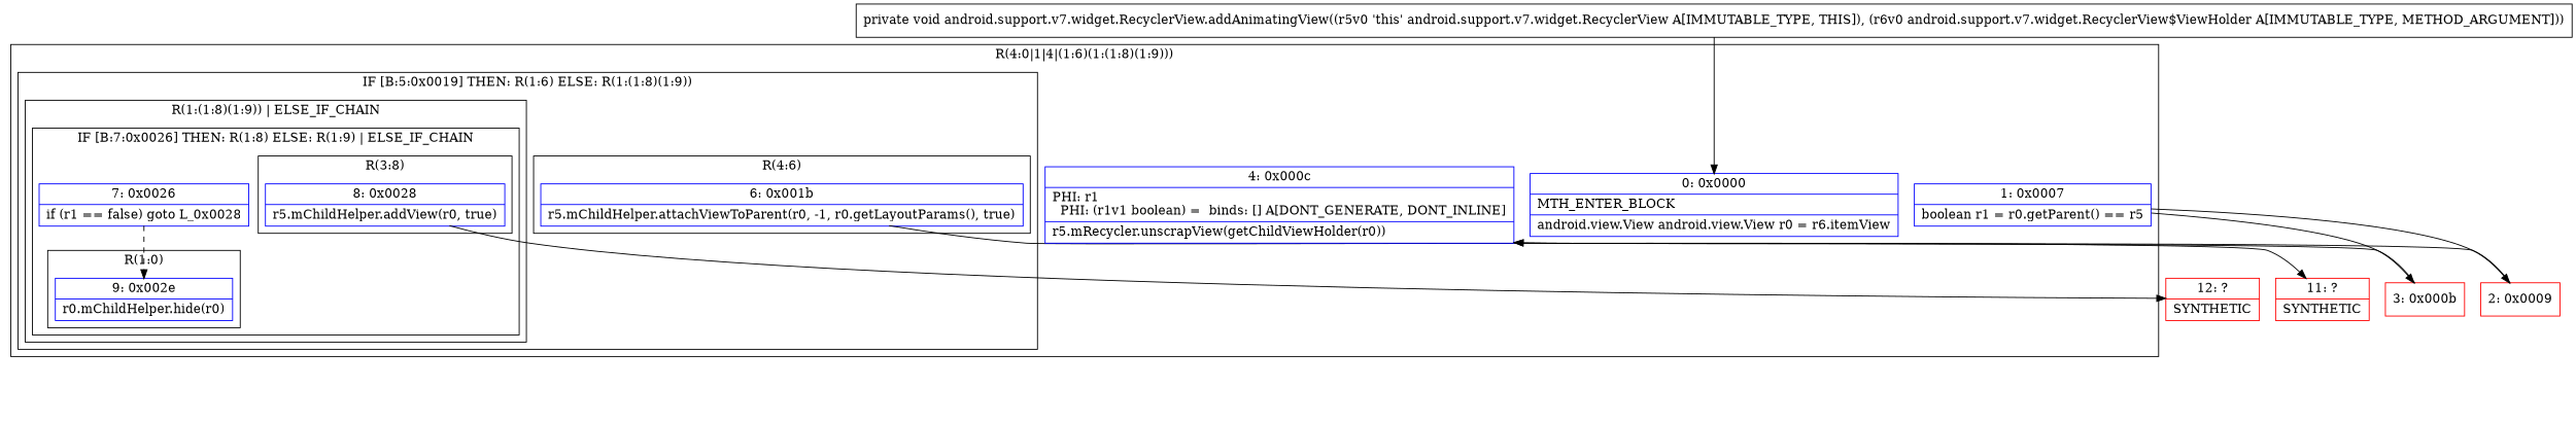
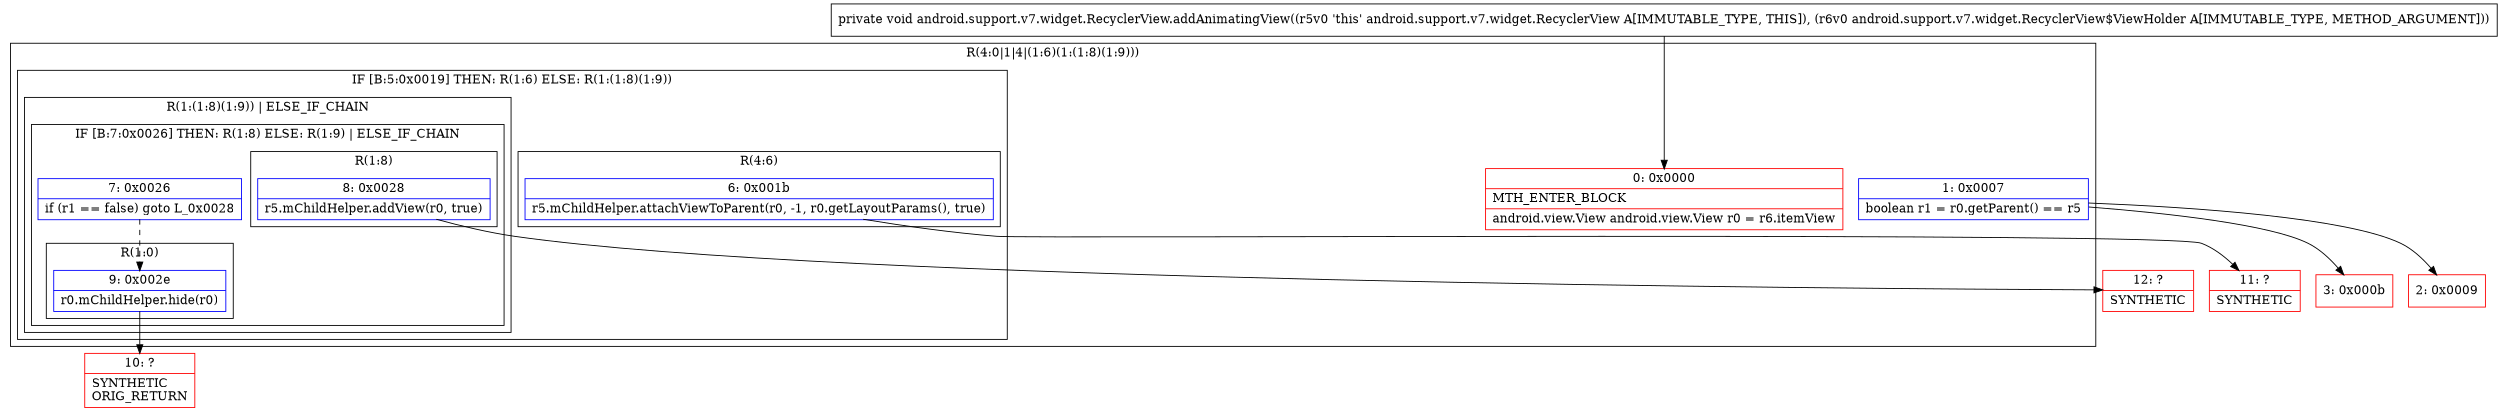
  digraph {
    node [color=blue shape=record]
    n1 [label="{6\:\ 0x001b|r5.mChildHelper.attachViewToParent(r0, \-1, r0.getLayoutParams(), true)\l}"]
    n2 [label="{8\:\ 0x0028|r5.mChildHelper.addView(r0, true)\l}"]
    n3 [label="{9\:\ 0x002e|r0.mChildHelper.hide(r0)\l}"]
    n4 [label="{7\:\ 0x0026|if (r1 == false) goto L_0x0028\l}"]
-   n5 [label="{0\:\ 0x0000|MTH_ENTER_BLOCK\l|android.view.View android.view.View r0 = r6.itemView\l}"]
+   n5 [color=red label="{0\:\ 0x0000|MTH_ENTER_BLOCK\l|android.view.View android.view.View r0 = r6.itemView\l}"]
    n6 [label="{1\:\ 0x0007|boolean r1 = r0.getParent() == r5\l}"]
-   n7 [label="{4\:\ 0x000c|PHI: r1 \l  PHI: (r1v1 boolean) =  binds: [] A[DONT_GENERATE, DONT_INLINE]\l|r5.mRecycler.unscrapView(getChildViewHolder(r0))\l}"]
    n8 [color=red label="{11\:\ ?|SYNTHETIC\l}"]
    n9 [color=red label="{12\:\ ?|SYNTHETIC\l}"]
+   n10 [color=red label="{10\:\ ?|SYNTHETIC\lORIG_RETURN\l}"]
    n11 [color=red label="{2\:\ 0x0009}"]
    n12 [color=red label="{3\:\ 0x000b}"]
    n13 [label="{private void android.support.v7.widget.RecyclerView.addAnimatingView((r5v0 'this' android.support.v7.widget.RecyclerView A[IMMUTABLE_TYPE, THIS]), (r6v0 android.support.v7.widget.RecyclerView$ViewHolder A[IMMUTABLE_TYPE, METHOD_ARGUMENT])) }" color=""]
    subgraph cluster_1 {
      label="R(4:0|1|4|(1:6)(1:(1:8)(1:9)))"
      n5
      n6
-     n7
      subgraph cluster_2 {
        label="IF [B:5:0x0019] THEN: R(1:6) ELSE: R(1:(1:8)(1:9))"
        subgraph cluster_3 {
          label="R(4:6)"
          n1
        }
        subgraph cluster_4 {
          label="R(1:(1:8)(1:9)) | ELSE_IF_CHAIN\l"
          subgraph cluster_5 {
            label="IF [B:7:0x0026] THEN: R(1:8) ELSE: R(1:9) | ELSE_IF_CHAIN\l"
            n4
            subgraph cluster_6 {
-             label="R(3:8)"
+             label="R(1:8)"
              n2
            }
            subgraph cluster_7 {
              label="R(1:0)"
              n3
            }
          }
        }
      }
    }
    n1 -> n8
    n2 -> n9
+   n3 -> n10
    n4 -> n3 [style=dashed]
    n6 -> n11
    n6 -> n12
-   n11 -> n7
-   n12 -> n7
    n13 -> n5
  }
